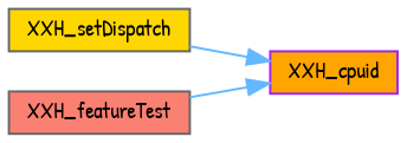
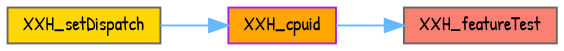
  digraph {
    fontname="Patrick Hand"
    rankdir=LR
    node [color=gray40 fontname="Patrick Hand" fontsize=10 shape=box style=filled]
    edge [color=steelblue1 fontname="Patrick Hand" fontsize=10 labelfontname=Helvetica labelfontsize=10 style=solid]
    n1 [fillcolor=gold fontcolor=black height=0.2 label=XXH_setDispatch width=0.4]
    n2 [color=purple fillcolor=orange height=0.2 label=XXH_cpuid width=0.4]
    n3 [fillcolor=salmon height=0.2 label=XXH_featureTest width=0.4]
    n1 -> n2
-   n3 -> n2
+   n2 -> n3
  }
